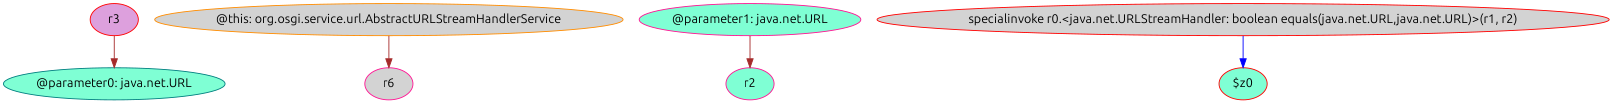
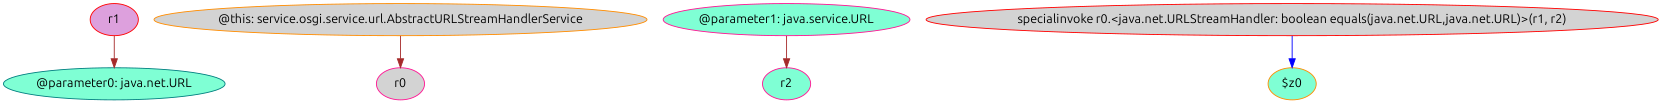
  digraph {
    fontname=Ubuntu
    node [color=deeppink fillcolor=aquamarine fontname=Ubuntu style=filled]
    edge [color=brown fontname=Ubuntu]
    n1 [color=teal label="@parameter0: java.net.URL"]
-   n2 [color=red fillcolor=plum label=r3]
-   n3 [color=darkorange fillcolor=lightgrey label="@this: org.osgi.service.url.AbstractURLStreamHandlerService"]
-   n4 [fillcolor=lightgrey label=r6]
-   n5 [label="@parameter1: java.net.URL"]
+   n2 [color=red fillcolor=plum label=r1]
+   n3 [color=darkorange fillcolor=lightgrey label="@this: service.osgi.service.url.AbstractURLStreamHandlerService"]
+   n4 [fillcolor=lightgrey label=r0]
+   n5 [label="@parameter1: java.service.URL"]
    n6 [label=r2]
    n7 [color=red fillcolor=lightgrey label="specialinvoke r0.<java.net.URLStreamHandler: boolean equals(java.net.URL,java.net.URL)>(r1, r2)"]
-   n8 [color=red label="$z0"]
+   n8 [color=darkorange label="$z0"]
    n2 -> n1
    n3 -> n4
    n5 -> n6
    n7 -> n8 [color=blue]
  }
